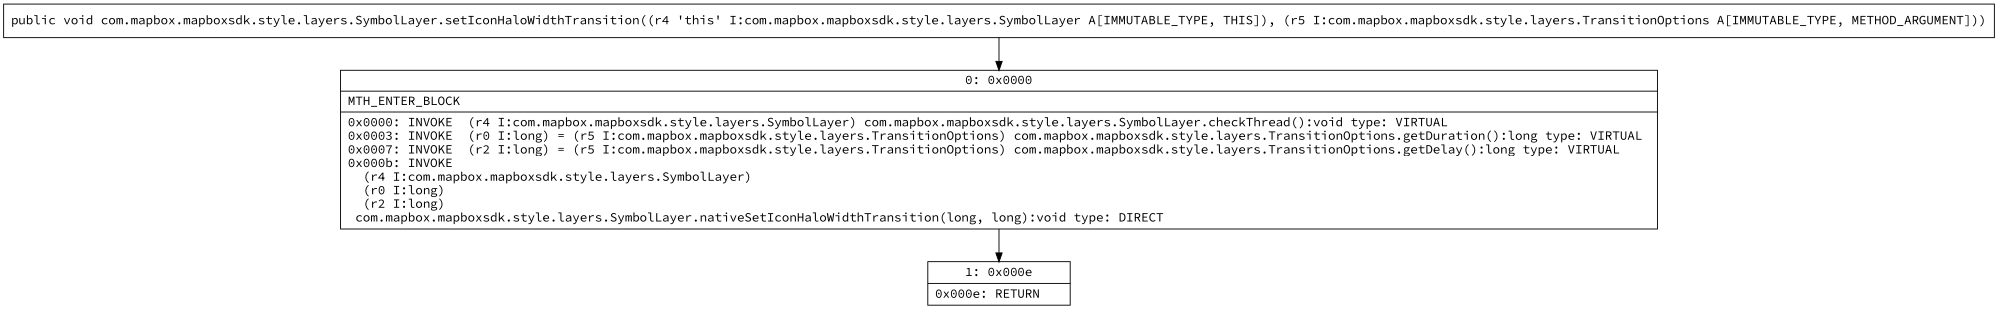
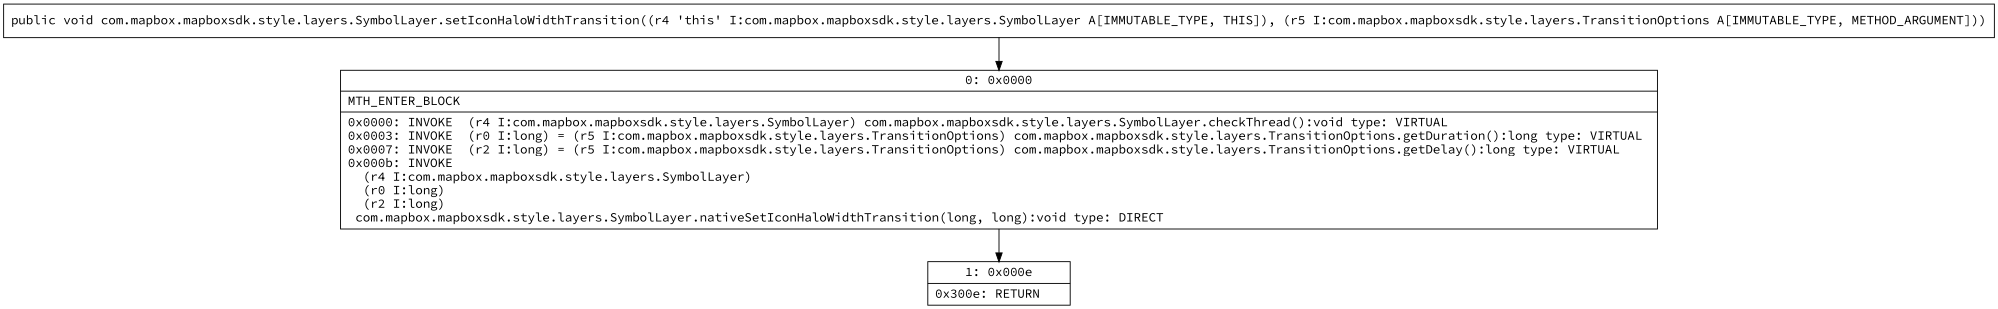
  digraph {
    fontname="Source Code Pro"
    node [shape=record fontname="Source Code Pro"]
    edge [fontname="Source Code Pro"]
    n1 [label="{0\:\ 0x0000|MTH_ENTER_BLOCK\l|0x0000: INVOKE  (r4 I:com.mapbox.mapboxsdk.style.layers.SymbolLayer) com.mapbox.mapboxsdk.style.layers.SymbolLayer.checkThread():void type: VIRTUAL \l0x0003: INVOKE  (r0 I:long) = (r5 I:com.mapbox.mapboxsdk.style.layers.TransitionOptions) com.mapbox.mapboxsdk.style.layers.TransitionOptions.getDuration():long type: VIRTUAL \l0x0007: INVOKE  (r2 I:long) = (r5 I:com.mapbox.mapboxsdk.style.layers.TransitionOptions) com.mapbox.mapboxsdk.style.layers.TransitionOptions.getDelay():long type: VIRTUAL \l0x000b: INVOKE  \l  (r4 I:com.mapbox.mapboxsdk.style.layers.SymbolLayer)\l  (r0 I:long)\l  (r2 I:long)\l com.mapbox.mapboxsdk.style.layers.SymbolLayer.nativeSetIconHaloWidthTransition(long, long):void type: DIRECT \l}"]
-   n2 [label="{1\:\ 0x000e|0x000e: RETURN   \l}"]
+   n2 [label="{1\:\ 0x000e|0x300e: RETURN   \l}"]
    n3 [label="{public void com.mapbox.mapboxsdk.style.layers.SymbolLayer.setIconHaloWidthTransition((r4 'this' I:com.mapbox.mapboxsdk.style.layers.SymbolLayer A[IMMUTABLE_TYPE, THIS]), (r5 I:com.mapbox.mapboxsdk.style.layers.TransitionOptions A[IMMUTABLE_TYPE, METHOD_ARGUMENT])) }"]
    n1 -> n2
    n3 -> n1
  }
